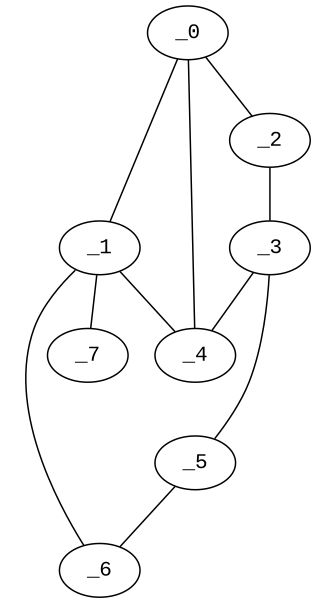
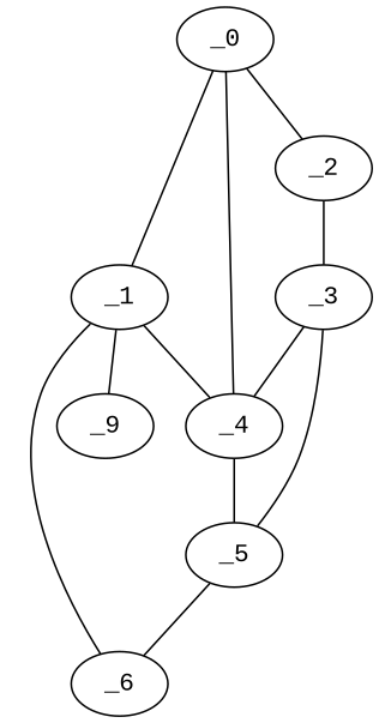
  graph {
    fontname="Liberation Mono"
    node [fontname="Liberation Mono"]
    edge [fontname="Liberation Mono" valence=1]
    _0 [x=4 y=26]
    _1 [x=77 y=4]
    _2 [x=108 y=106]
    _4 [x=114 y=90]
    _6 [x=123 y=59]
-   _7 [x=124 y=22]
+   _7 [x=124 y=22 label=_9]
    _3 [x=111 y=99]
    _5 [x=122 y=82]
    _0 -- _1
    _0 -- _2
    _0 -- _4
    _1 -- _4
    _1 -- _6 [valence=2]
    _1 -- _7
    _2 -- _3
+   _4 -- _5 [valence=2]
    _3 -- _4
    _3 -- _5 [valence=2]
    _5 -- _6
  }
